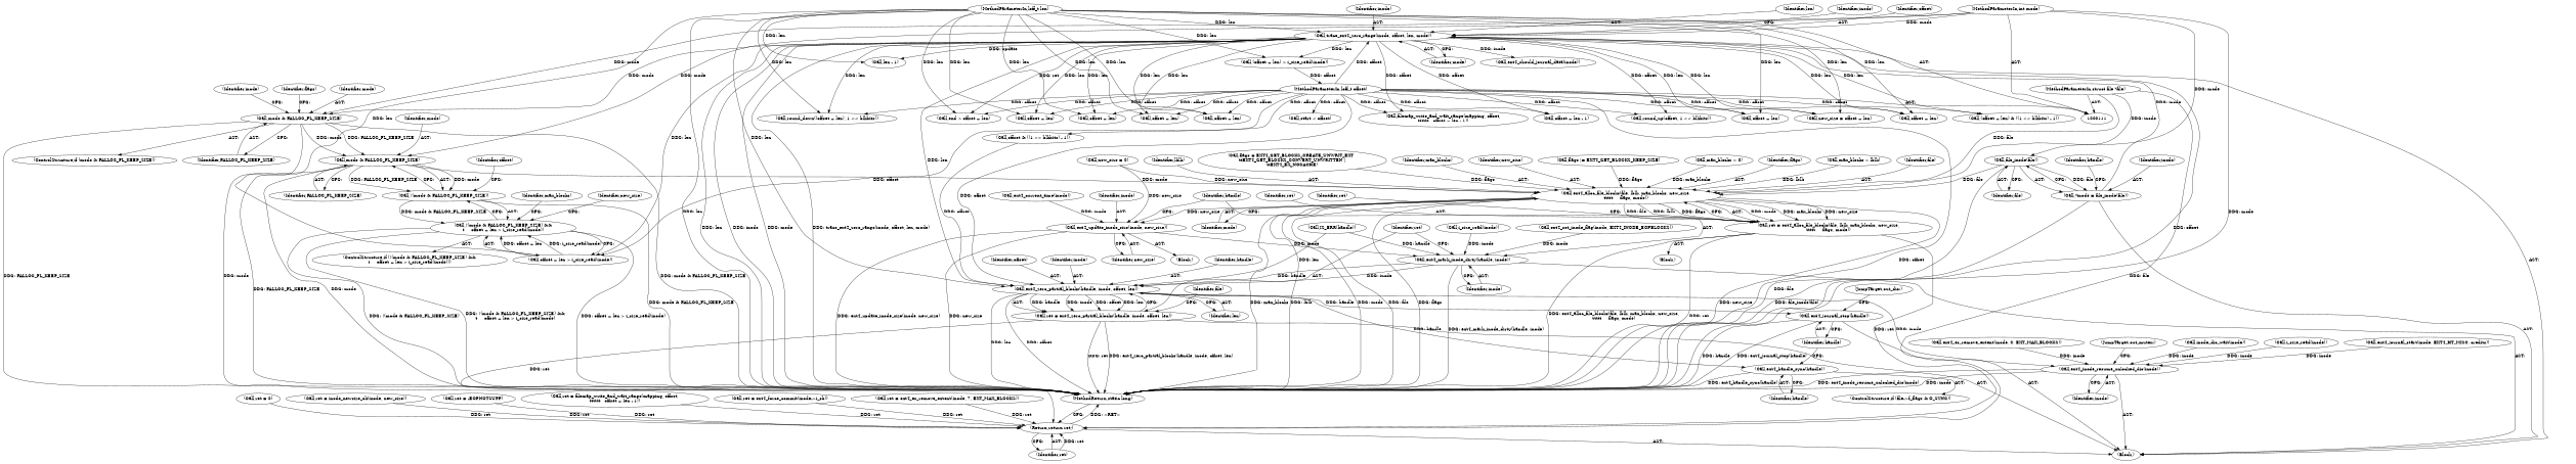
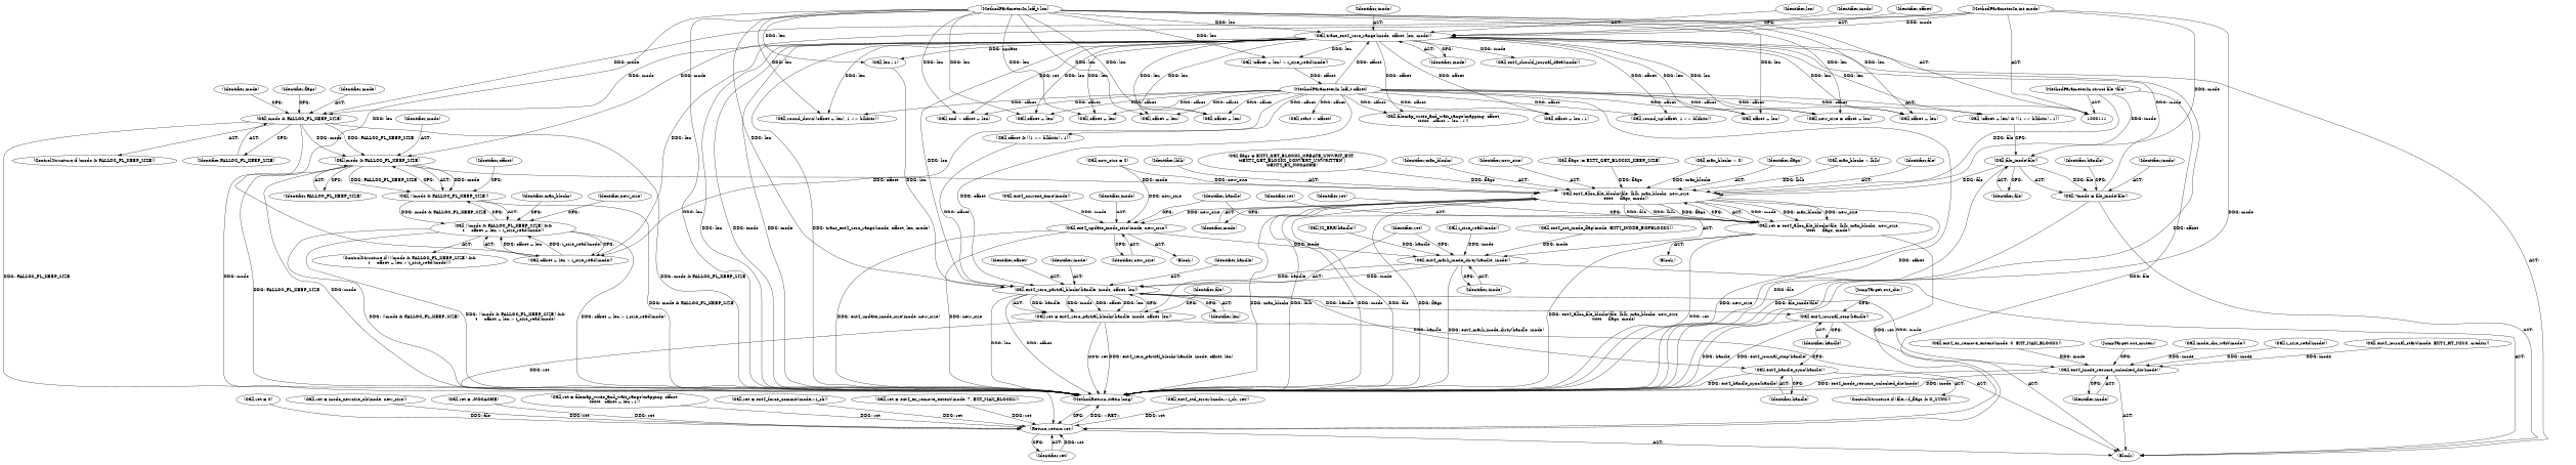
  digraph {
    n1 [label="(Call,mode & FALLOC_FL_KEEP_SIZE)"]
    n2 [label="(Call,mode & FALLOC_FL_KEEP_SIZE)"]
    n3 [label="(MethodReturn,static long)"]
    n4 [label="(ControlStructure,if (mode & FALLOC_FL_KEEP_SIZE))"]
    n5 [label="(Identifier,FALLOC_FL_KEEP_SIZE)"]
    n6 [label="(Call,ext4_alloc_file_blocks(file, lblk, max_blocks, new_size,\n\t\t\t\t\t     flags, mode))"]
    n7 [label="(Call,!(mode & FALLOC_FL_KEEP_SIZE))"]
    n8 [label="(Identifier,FALLOC_FL_KEEP_SIZE)"]
    n9 [label="(Return,return ret;)"]
    n10 [label="(Call,trace_ext4_zero_range(inode, offset, len, mode))"]
    n11 [label="(Call,ext4_zero_partial_blocks(handle, inode, offset, len))"]
    n12 [label="(Call,offset + len)"]
    n13 [label="(Call,filemap_write_and_wait_range(mapping, offset,\n\t\t\t\t\t\t   offset + len - 1))"]
    n14 [label="(Call,offset + len - 1)"]
    n15 [label="(Identifier,mode)"]
    n16 [label="(Call,offset + len > i_size_read(inode))"]
    n17 [label="(Call,ext4_should_journal_data(inode))"]
    n18 [label="(Call,round_down((offset + len), 1 << blkbits))"]
    n19 [label="(Call,end > offset + len)"]
    n20 [label="(Block,)"]
    n21 [label="(Call,len - 1)"]
    n22 [label="(Call,offset + len)"]
    n23 [label="(Call,round_up(offset, 1 << blkbits))"]
    n24 [label="(Call,(offset + len) & ((1 << blkbits) - 1))"]
    n25 [label="(Call,offset + len)"]
    n26 [label="(Call,offset + len)"]
    n27 [label="(Call,offset + len)"]
    n28 [label="(Call,new_size = offset + len)"]
    n29 [label="(Call,offset + len)"]
    n30 [label="(Call,(offset + len) > i_size_read(inode))"]
    n31 [label="(Call,ret = ext4_zero_partial_blocks(handle, inode, offset, len))"]
    n32 [label="(Call,ext4_handle_sync(handle))"]
    n33 [label="(Call,ext4_journal_stop(handle))"]
    n34 [label="(Call,ext4_inode_resume_unlocked_dio(inode))"]
    n35 [label="(Identifier,len)"]
    n36 [label="(Call,!(mode & FALLOC_FL_KEEP_SIZE) &&\n\t     offset + len > i_size_read(inode))"]
    n37 [label="(MethodParameterIn,loff_t offset)"]
    n38 [label="(Call,*inode = file_inode(file))"]
    n39 [label="(Call,file_inode(file))"]
    n40 [label="(Identifier,file)"]
    n41 [label="(Call,ret = ext4_alloc_file_blocks(file, lblk, max_blocks, new_size,\n\t\t\t\t\t     flags, mode))"]
    n42 [label="(Call,ext4_update_inode_size(inode, new_size))"]
    n43 [label="(Identifier,mode)"]
    n44 [label="(MethodParameterIn,struct file *file)"]
    1000111
    n46 [label="(Call,offset & ((1 << blkbits) - 1))"]
    n47 [label="(Call,start < offset)"]
    n48 [label="(MethodParameterIn,loff_t len)"]
    n49 [label="(MethodParameterIn,int mode)"]
    n50 [label="(ControlStructure,if (!(mode & FALLOC_FL_KEEP_SIZE) &&\n\t     offset + len > i_size_read(inode)))"]
    n51 [label="(Block,)"]
    n52 [label="(Call,ext4_mark_inode_dirty(handle, inode))"]
    n53 [label="(Identifier,new_size)"]
    n54 [label="(Block,)"]
    n55 [label="(Identifier,ret)"]
    n56 [label="(Identifier,inode)"]
    n57 [label="(ControlStructure,if (file->f_flags & O_SYNC))"]
    n58 [label="(Identifier,handle)"]
    n59 [label="(Identifier,handle)"]
    n60 [label="(Identifier,inode)"]
    n61 [label="(Identifier,lblk)"]
    n62 [label="(Call,flags = EXT4_GET_BLOCKS_CREATE_UNWRIT_EXT |\n\t\tEXT4_GET_BLOCKS_CONVERT_UNWRITTEN |\n\t\tEXT4_EX_NOCACHE)"]
    n63 [label="(Identifier,mode)"]
    n64 [label="(Identifier,max_blocks)"]
+   n65 [label="(Call,ext4_std_error(inode->i_sb, ret))"]
    n66 [label="(Identifier,inode)"]
    n67 [label="(Identifier,handle)"]
    n68 [label="(Identifier,inode)"]
    n69 [label="(Identifier,handle)"]
    n70 [label="(Identifier,new_size)"]
    n71 [label="(Call,flags |= EXT4_GET_BLOCKS_KEEP_SIZE)"]
    n72 [label="(Identifier,offset)"]
    n73 [label="(Identifier,flags)"]
    n74 [label="(Identifier,max_blocks)"]
    n75 [label="(Identifier,len)"]
    n76 [label="(Identifier,inode)"]
    n77 [label="(JumpTarget,out_mutex:)"]
    n78 [label="(Call,ret = 0)"]
    n79 [label="(Identifier,new_size)"]
    n80 [label="(Call,inode_dio_wait(inode))"]
    n81 [label="(Identifier,inode)"]
    n82 [label="(JumpTarget,out_dio:)"]
    n83 [label="(Identifier,handle)"]
    n84 [label="(Call,max_blocks > 0)"]
    n85 [label="(Call,ret = inode_newsize_ok(inode, new_size))"]
-   n86 [label="(Call,ret = -EOPNOTSUPP)"]
+   n86 [label="(Call,ret = -NOCACHE)"]
    n87 [label="(Identifier,inode)"]
    n88 [label="(Call,ret = filemap_write_and_wait_range(mapping, offset,\n\t\t\t\t\t\t   offset + len - 1))"]
    n89 [label="(Call,i_size_read(inode))"]
    n90 [label="(Identifier,mode)"]
    n91 [label="(Identifier,offset)"]
    n92 [label="(Identifier,flags)"]
    n93 [label="(Call,i_size_read(inode))"]
    n94 [label="(Call,ext4_journal_start(inode, EXT4_HT_MISC, credits))"]
    n95 [label="(Call,max_blocks < lblk)"]
    n96 [label="(Identifier,file)"]
    n97 [label="(Identifier,offset)"]
    n98 [label="(Call,ext4_current_time(inode))"]
    n99 [label="(Call,ext4_set_inode_flag(inode, EXT4_INODE_EOFBLOCKS))"]
    n100 [label="(Identifier,ret)"]
    n101 [label="(Identifier,ret)"]
    n102 [label="(Call,new_size = 0)"]
    n103 [label="(Call,ext4_es_remove_extent(inode, 0, EXT_MAX_BLOCKS))"]
    n104 [label="(Call,ret = ext4_force_commit(inode->i_sb))"]
    n105 [label="(Identifier,file)"]
    n106 [label="(Call,ret = ext4_es_remove_extent(inode, 7, EXT_MAX_BLOCKS))"]
    n107 [label="(Identifier,ret)"]
    n108 [label="(Call,IS_ERR(handle))"]
    n109 [label="(Identifier,inode)"]
    n1 -> n2 [label="DDG: mode"]
    n1 -> n2 [label="DDG: FALLOC_FL_KEEP_SIZE"]
    n1 -> n3 [label="DDG: FALLOC_FL_KEEP_SIZE"]
    n1 -> n3 [label="DDG: mode"]
    n1 -> n3 [label="DDG: mode & FALLOC_FL_KEEP_SIZE"]
    n1 -> n4 [label="AST: "]
    n1 -> n5 [label="CFG: "]
    n2 -> n3 [label="DDG: FALLOC_FL_KEEP_SIZE"]
    n2 -> n3 [label="DDG: mode"]
    n2 -> n6 [label="DDG: mode"]
    n2 -> n7 [label="AST: "]
    n2 -> n7 [label="DDG: mode"]
    n2 -> n7 [label="DDG: FALLOC_FL_KEEP_SIZE"]
    n2 -> n8 [label="CFG: "]
    n3 -> n9 [label="CFG: "]
    n5 -> n1 [label="AST: "]
    n6 -> n3 [label="DDG: lblk"]
    n6 -> n3 [label="DDG: mode"]
    n6 -> n3 [label="DDG: file"]
    n6 -> n3 [label="DDG: flags"]
    n6 -> n3 [label="DDG: new_size"]
    n6 -> n3 [label="DDG: max_blocks"]
    n6 -> n41 [label="AST: "]
    n6 -> n41 [label="DDG: mode"]
    n6 -> n41 [label="DDG: max_blocks"]
    n6 -> n41 [label="DDG: new_size"]
    n6 -> n41 [label="DDG: file"]
    n6 -> n41 [label="DDG: lblk"]
    n6 -> n41 [label="DDG: flags"]
    n6 -> n42 [label="DDG: new_size"]
    n6 -> n43 [label="CFG: "]
    n7 -> n2 [label="CFG: "]
    n7 -> n3 [label="DDG: mode & FALLOC_FL_KEEP_SIZE"]
    n7 -> n36 [label="AST: "]
    n7 -> n36 [label="DDG: mode & FALLOC_FL_KEEP_SIZE"]
    n8 -> n2 [label="AST: "]
    n9 -> n3 [label="DDG: <RET>"]
    n9 -> n20 [label="AST: "]
    n9 -> n55 [label="CFG: "]
    n10 -> n1 [label="DDG: mode"]
    n10 -> n3 [label="DDG: len"]
    n10 -> n3 [label="DDG: inode"]
    n10 -> n3 [label="DDG: mode"]
    n10 -> n3 [label="DDG: trace_ext4_zero_range(inode, offset, len, mode)"]
    n10 -> n3 [label="DDG: offset"]
    n10 -> n11 [label="DDG: len"]
    n10 -> n12 [label="DDG: len"]
    n10 -> n13 [label="DDG: offset"]
    n10 -> n14 [label="DDG: offset"]
    n10 -> n15 [label="CFG: "]
    n10 -> n16 [label="DDG: len"]
    n10 -> n17 [label="DDG: inode"]
    n10 -> n18 [label="DDG: len"]
    n10 -> n19 [label="DDG: ret"]
    n10 -> n20 [label="AST: "]
    n10 -> n21 [label="DDG: update"]
    n10 -> n22 [label="DDG: len"]
    n10 -> n23 [label="DDG: offset"]
    n10 -> n24 [label="DDG: len"]
    n10 -> n25 [label="DDG: len"]
    n10 -> n26 [label="DDG: len"]
    n10 -> n27 [label="DDG: len"]
    n10 -> n28 [label="DDG: len"]
    n10 -> n29 [label="DDG: len"]
    n10 -> n30 [label="DDG: len"]
    n11 -> n3 [label="DDG: len"]
    n11 -> n3 [label="DDG: offset"]
    n11 -> n31 [label="AST: "]
    n11 -> n31 [label="DDG: handle"]
    n11 -> n31 [label="DDG: inode"]
    n11 -> n31 [label="DDG: offset"]
    n11 -> n31 [label="DDG: len"]
    n11 -> n32 [label="DDG: handle"]
    n11 -> n33 [label="DDG: handle"]
    n11 -> n34 [label="DDG: inode"]
    n11 -> n35 [label="CFG: "]
    n15 -> n10 [label="AST: "]
    n16 -> n36 [label="AST: "]
    n16 -> n36 [label="DDG: offset + len"]
    n16 -> n36 [label="DDG: i_size_read(inode)"]
-   n108 -> n11 [label="DDG: len"]
+   n21 -> n11 [label="DDG: len"]
    n30 -> n37 [label="DDG: offset"]
    n31 -> n3 [label="DDG: ext4_zero_partial_blocks(handle, inode, offset, len)"]
    n31 -> n3 [label="DDG: ret"]
    n31 -> n9 [label="DDG: ret"]
    n31 -> n11 [label="CFG: "]
    n31 -> n20 [label="AST: "]
    n32 -> n3 [label="DDG: ext4_handle_sync(handle)"]
    n32 -> n57 [label="AST: "]
    n32 -> n58 [label="CFG: "]
    n33 -> n3 [label="DDG: handle"]
    n33 -> n3 [label="DDG: ext4_journal_stop(handle)"]
    n33 -> n20 [label="AST: "]
    n33 -> n59 [label="CFG: "]
    n34 -> n3 [label="DDG: inode"]
    n34 -> n3 [label="DDG: ext4_inode_resume_unlocked_dio(inode)"]
    n34 -> n20 [label="AST: "]
    n34 -> n60 [label="CFG: "]
    n35 -> n11 [label="AST: "]
    n36 -> n3 [label="DDG: offset + len > i_size_read(inode)"]
    n36 -> n3 [label="DDG: !(mode & FALLOC_FL_KEEP_SIZE)"]
    n36 -> n3 [label="DDG: !(mode & FALLOC_FL_KEEP_SIZE) &&\n\t     offset + len > i_size_read(inode)"]
    n36 -> n7 [label="CFG: "]
    n36 -> n16 [label="CFG: "]
    n36 -> n50 [label="AST: "]
    n37 -> n3 [label="DDG: offset"]
    n37 -> n10 [label="DDG: offset"]
    n37 -> n11 [label="DDG: offset"]
    n37 -> n12 [label="DDG: offset"]
    n37 -> n13 [label="DDG: offset"]
    n37 -> n14 [label="DDG: offset"]
    n37 -> n16 [label="DDG: offset"]
    n37 -> n18 [label="DDG: offset"]
    n37 -> n19 [label="DDG: offset"]
    n37 -> n22 [label="DDG: offset"]
    n37 -> n23 [label="DDG: offset"]
    n37 -> n24 [label="DDG: offset"]
    n37 -> n25 [label="DDG: offset"]
    n37 -> n26 [label="DDG: offset"]
    n37 -> n27 [label="DDG: offset"]
    n37 -> n28 [label="DDG: offset"]
    n37 -> n29 [label="DDG: offset"]
    n37 -> 1000111 [label="AST: "]
    n37 -> n46 [label="DDG: offset"]
    n37 -> n47 [label="DDG: offset"]
    n38 -> n3 [label="DDG: file_inode(file)"]
    n38 -> n10 [label="DDG: inode"]
    n38 -> n20 [label="AST: "]
-   n38 -> n39 [label="CFG: "]
+   n24 -> n39 [label="CFG: "]
    n39 -> n3 [label="DDG: file"]
    n39 -> n6 [label="DDG: file"]
    n39 -> n38 [label="AST: "]
    n39 -> n38 [label="DDG: file"]
    n39 -> n40 [label="CFG: "]
    n40 -> n39 [label="AST: "]
    n41 -> n3 [label="DDG: ret"]
    n41 -> n3 [label="DDG: ext4_alloc_file_blocks(file, lblk, max_blocks, new_size,\n\t\t\t\t\t     flags, mode)"]
    n41 -> n6 [label="CFG: "]
    n41 -> n9 [label="DDG: ret"]
    n41 -> n51 [label="AST: "]
    n42 -> n3 [label="DDG: ext4_update_inode_size(inode, new_size)"]
    n42 -> n3 [label="DDG: new_size"]
    n42 -> n52 [label="DDG: inode"]
    n42 -> n53 [label="CFG: "]
    n42 -> n54 [label="AST: "]
    n43 -> n6 [label="AST: "]
    n44 -> n6 [label="DDG: file"]
    n44 -> n9 [label="DDG: file"]
    n44 -> n39 [label="DDG: inode"]
    n44 -> 1000111 [label="AST: "]
    n46 -> n11 [label="DDG: offset"]
    n48 -> n3 [label="DDG: len"]
    n48 -> n10 [label="DDG: len"]
    n48 -> n11 [label="DDG: len"]
    n48 -> n12 [label="DDG: len"]
    n48 -> n16 [label="DDG: len"]
    n48 -> n18 [label="DDG: len"]
    n48 -> n19 [label="DDG: len"]
    n48 -> n21 [label="DDG: len"]
    n48 -> n22 [label="DDG: len"]
    n48 -> n25 [label="DDG: len"]
    n48 -> n26 [label="DDG: len"]
    n48 -> n27 [label="DDG: len"]
    n48 -> n28 [label="DDG: len"]
    n48 -> n29 [label="DDG: len"]
    n48 -> n30 [label="DDG: len"]
    n48 -> 1000111 [label="AST: "]
    n49 -> n1 [label="DDG: mode"]
    n49 -> n2 [label="DDG: mode"]
    n49 -> n3 [label="DDG: mode"]
    n49 -> n6 [label="DDG: mode"]
    n49 -> n10 [label="DDG: mode"]
    n49 -> 1000111 [label="AST: "]
    n52 -> n3 [label="DDG: ext4_mark_inode_dirty(handle, inode)"]
    n52 -> n11 [label="DDG: handle"]
    n52 -> n11 [label="DDG: inode"]
    n52 -> n20 [label="AST: "]
    n52 -> n56 [label="CFG: "]
    n53 -> n42 [label="AST: "]
    n55 -> n9 [label="AST: "]
    n55 -> n9 [label="DDG: ret"]
    n56 -> n52 [label="AST: "]
    n58 -> n32 [label="AST: "]
    n59 -> n32 [label="CFG: "]
    n59 -> n33 [label="AST: "]
    n60 -> n34 [label="AST: "]
    n61 -> n6 [label="AST: "]
    n62 -> n6 [label="DDG: flags"]
    n63 -> n1 [label="AST: "]
    n64 -> n6 [label="AST: "]
+   n65 -> n9 [label="DDG: ret"]
    n66 -> n38 [label="AST: "]
    n67 -> n38 [label="CFG: "]
    n68 -> n1 [label="CFG: "]
    n69 -> n11 [label="AST: "]
    n70 -> n6 [label="AST: "]
    n71 -> n6 [label="DDG: flags"]
    n72 -> n11 [label="AST: "]
    n73 -> n1 [label="CFG: "]
    n74 -> n36 [label="CFG: "]
    n75 -> n10 [label="AST: "]
    n76 -> n42 [label="AST: "]
    n77 -> n34 [label="CFG: "]
-   n78 -> n9 [label="DDG: ret"]
+   n78 -> n9 [label="DDG: file"]
    n79 -> n36 [label="CFG: "]
    n80 -> n34 [label="DDG: inode"]
    n81 -> n11 [label="AST: "]
    n82 -> n33 [label="CFG: "]
    n83 -> n42 [label="CFG: "]
    n83 -> n52 [label="AST: "]
    n84 -> n6 [label="DDG: max_blocks"]
    n85 -> n9 [label="DDG: ret"]
    n86 -> n9 [label="DDG: ret"]
    n87 -> n10 [label="CFG: "]
    n88 -> n9 [label="DDG: ret"]
    n89 -> n52 [label="DDG: inode"]
    n90 -> n2 [label="AST: "]
    n91 -> n10 [label="AST: "]
    n92 -> n6 [label="AST: "]
    n93 -> n34 [label="DDG: inode"]
    n94 -> n34 [label="DDG: inode"]
    n95 -> n6 [label="DDG: lblk"]
    n96 -> n6 [label="AST: "]
    n97 -> n7 [label="CFG: "]
    n98 -> n42 [label="DDG: inode"]
    n99 -> n52 [label="DDG: inode"]
    n100 -> n41 [label="AST: "]
    n101 -> n31 [label="AST: "]
    n101 -> n52 [label="CFG: "]
    n102 -> n6 [label="DDG: new_size"]
    n102 -> n42 [label="DDG: new_size"]
    n103 -> n34 [label="DDG: inode"]
    n104 -> n9 [label="DDG: ret"]
    n105 -> n31 [label="CFG: "]
    n106 -> n9 [label="DDG: ret"]
    n107 -> n41 [label="CFG: "]
    n108 -> n52 [label="DDG: handle"]
    n109 -> n10 [label="AST: "]
  }
